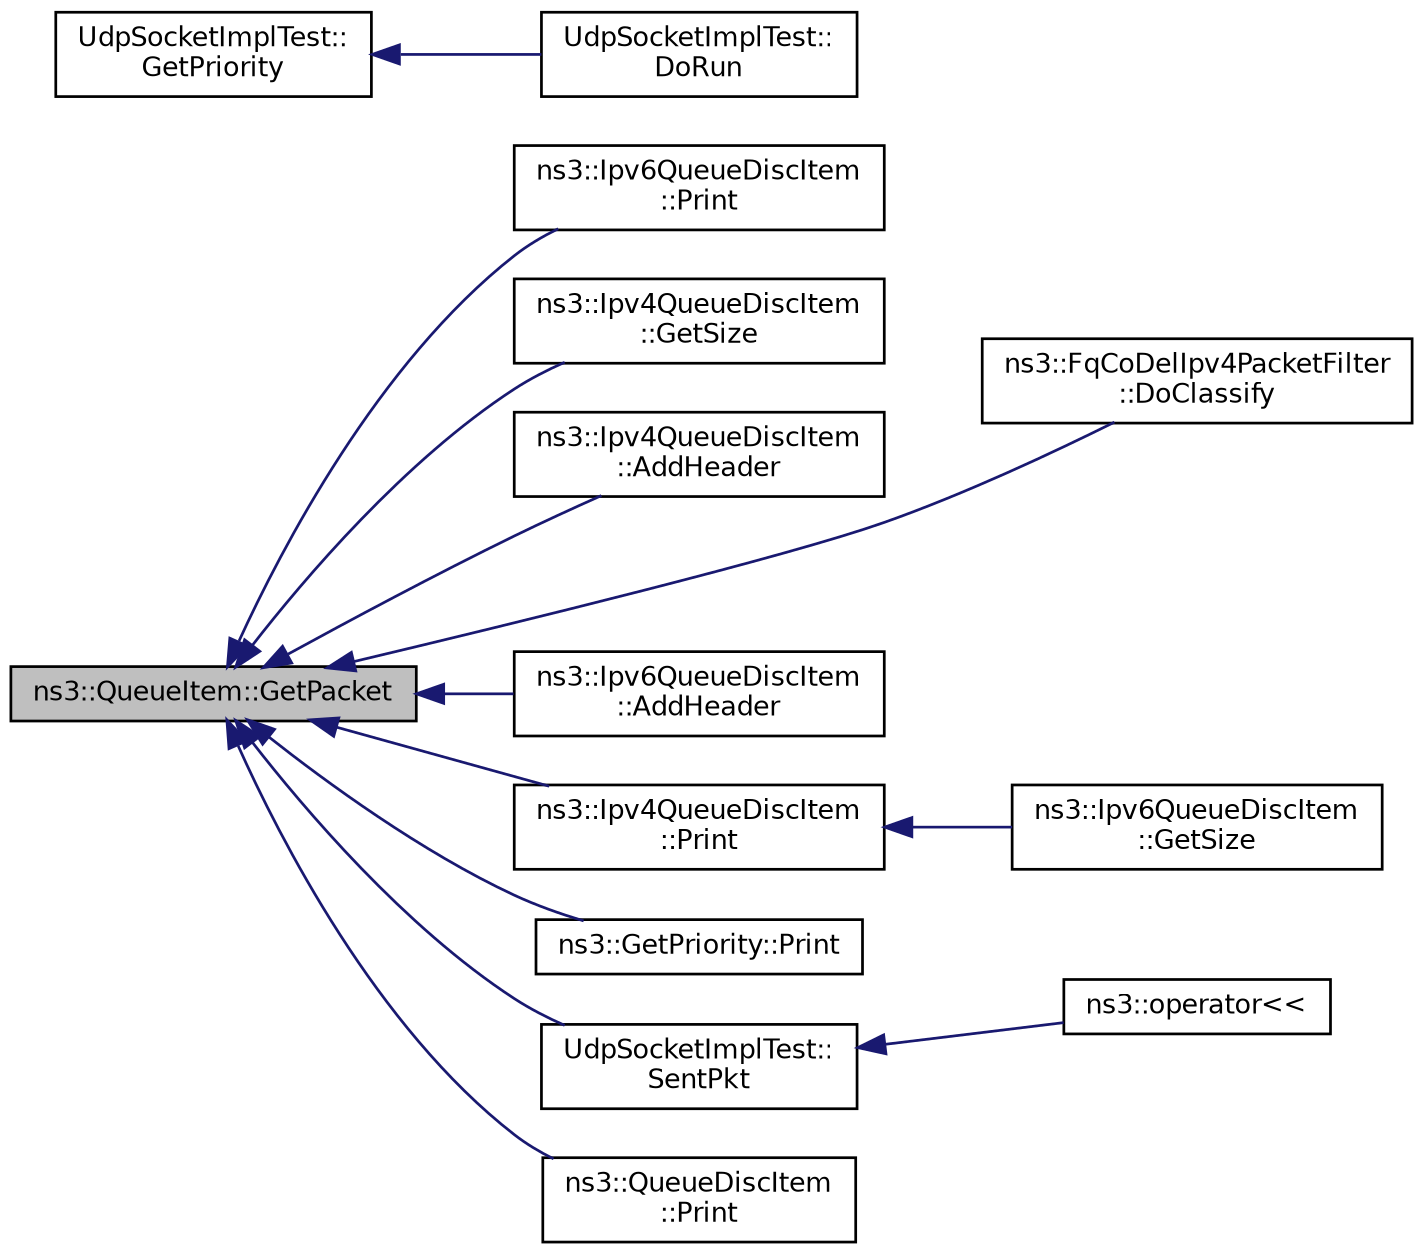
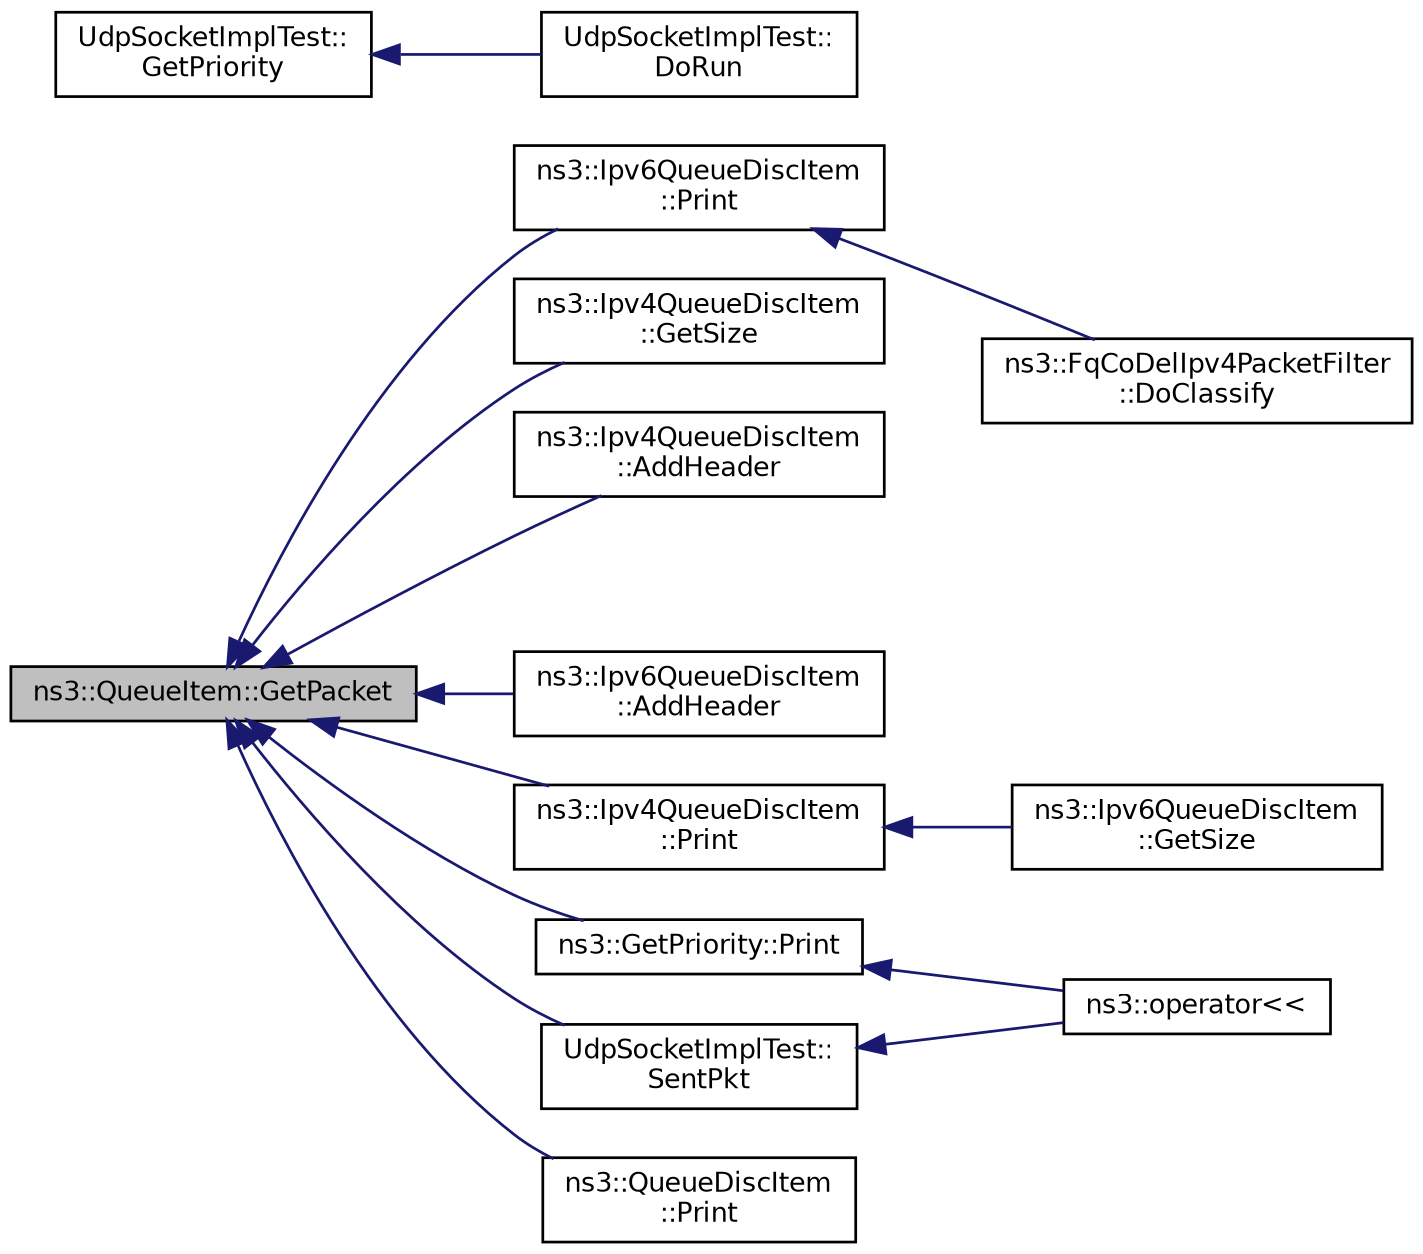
  digraph {
    rankdir=LR
    node [color=black fillcolor=white fontname=Helvetica fontsize=10 shape=record style=filled]
    edge [color=midnightblue dir=back fontname=Helvetica fontsize=10 labelfontname=Helvetica labelfontsize=10 style=solid]
    n1 [fillcolor=grey75 fontcolor=black height=0.2 label="ns3::QueueItem::GetPacket" width=0.4]
    n2 [height=0.2 label="ns3::FqCoDelIpv4PacketFilter\l::DoClassify" width=0.4]
    n3 [height=0.2 label="ns3::Ipv4QueueDiscItem\l::GetSize" width=0.4]
    n4 [height=0.2 label="ns3::Ipv4QueueDiscItem\l::AddHeader" width=0.4]
    n5 [height=0.2 label="ns3::Ipv4QueueDiscItem\l::Print" width=0.4]
    n6 [height=0.2 label="ns3::Ipv6QueueDiscItem\l::AddHeader" width=0.4]
    n7 [height=0.2 label="ns3::Ipv6QueueDiscItem\l::Print" width=0.4]
    n8 [height=0.2 label="UdpSocketImplTest::\lSentPkt" width=0.4]
    n9 [height=0.2 label="ns3::GetPriority::Print" width=0.4]
    n10 [height=0.2 label="ns3::QueueDiscItem\l::Print" width=0.4]
    n11 [height=0.2 label="ns3::Ipv6QueueDiscItem\l::GetSize" width=0.4]
    n12 [height=0.2 label="ns3::operator\<\<" width=0.4]
    n13 [height=0.2 label="UdpSocketImplTest::\lGetPriority" width=0.4]
    n14 [height=0.2 label="UdpSocketImplTest::\lDoRun" width=0.4]
-   n1 -> n2
+   n7 -> n2
    n1 -> n3
    n1 -> n4
    n1 -> n5
    n1 -> n6
    n1 -> n7
    n1 -> n8
    n1 -> n9
    n1 -> n10
    n5 -> n11
    n8 -> n12
+   n9 -> n12
    n13 -> n14
  }
